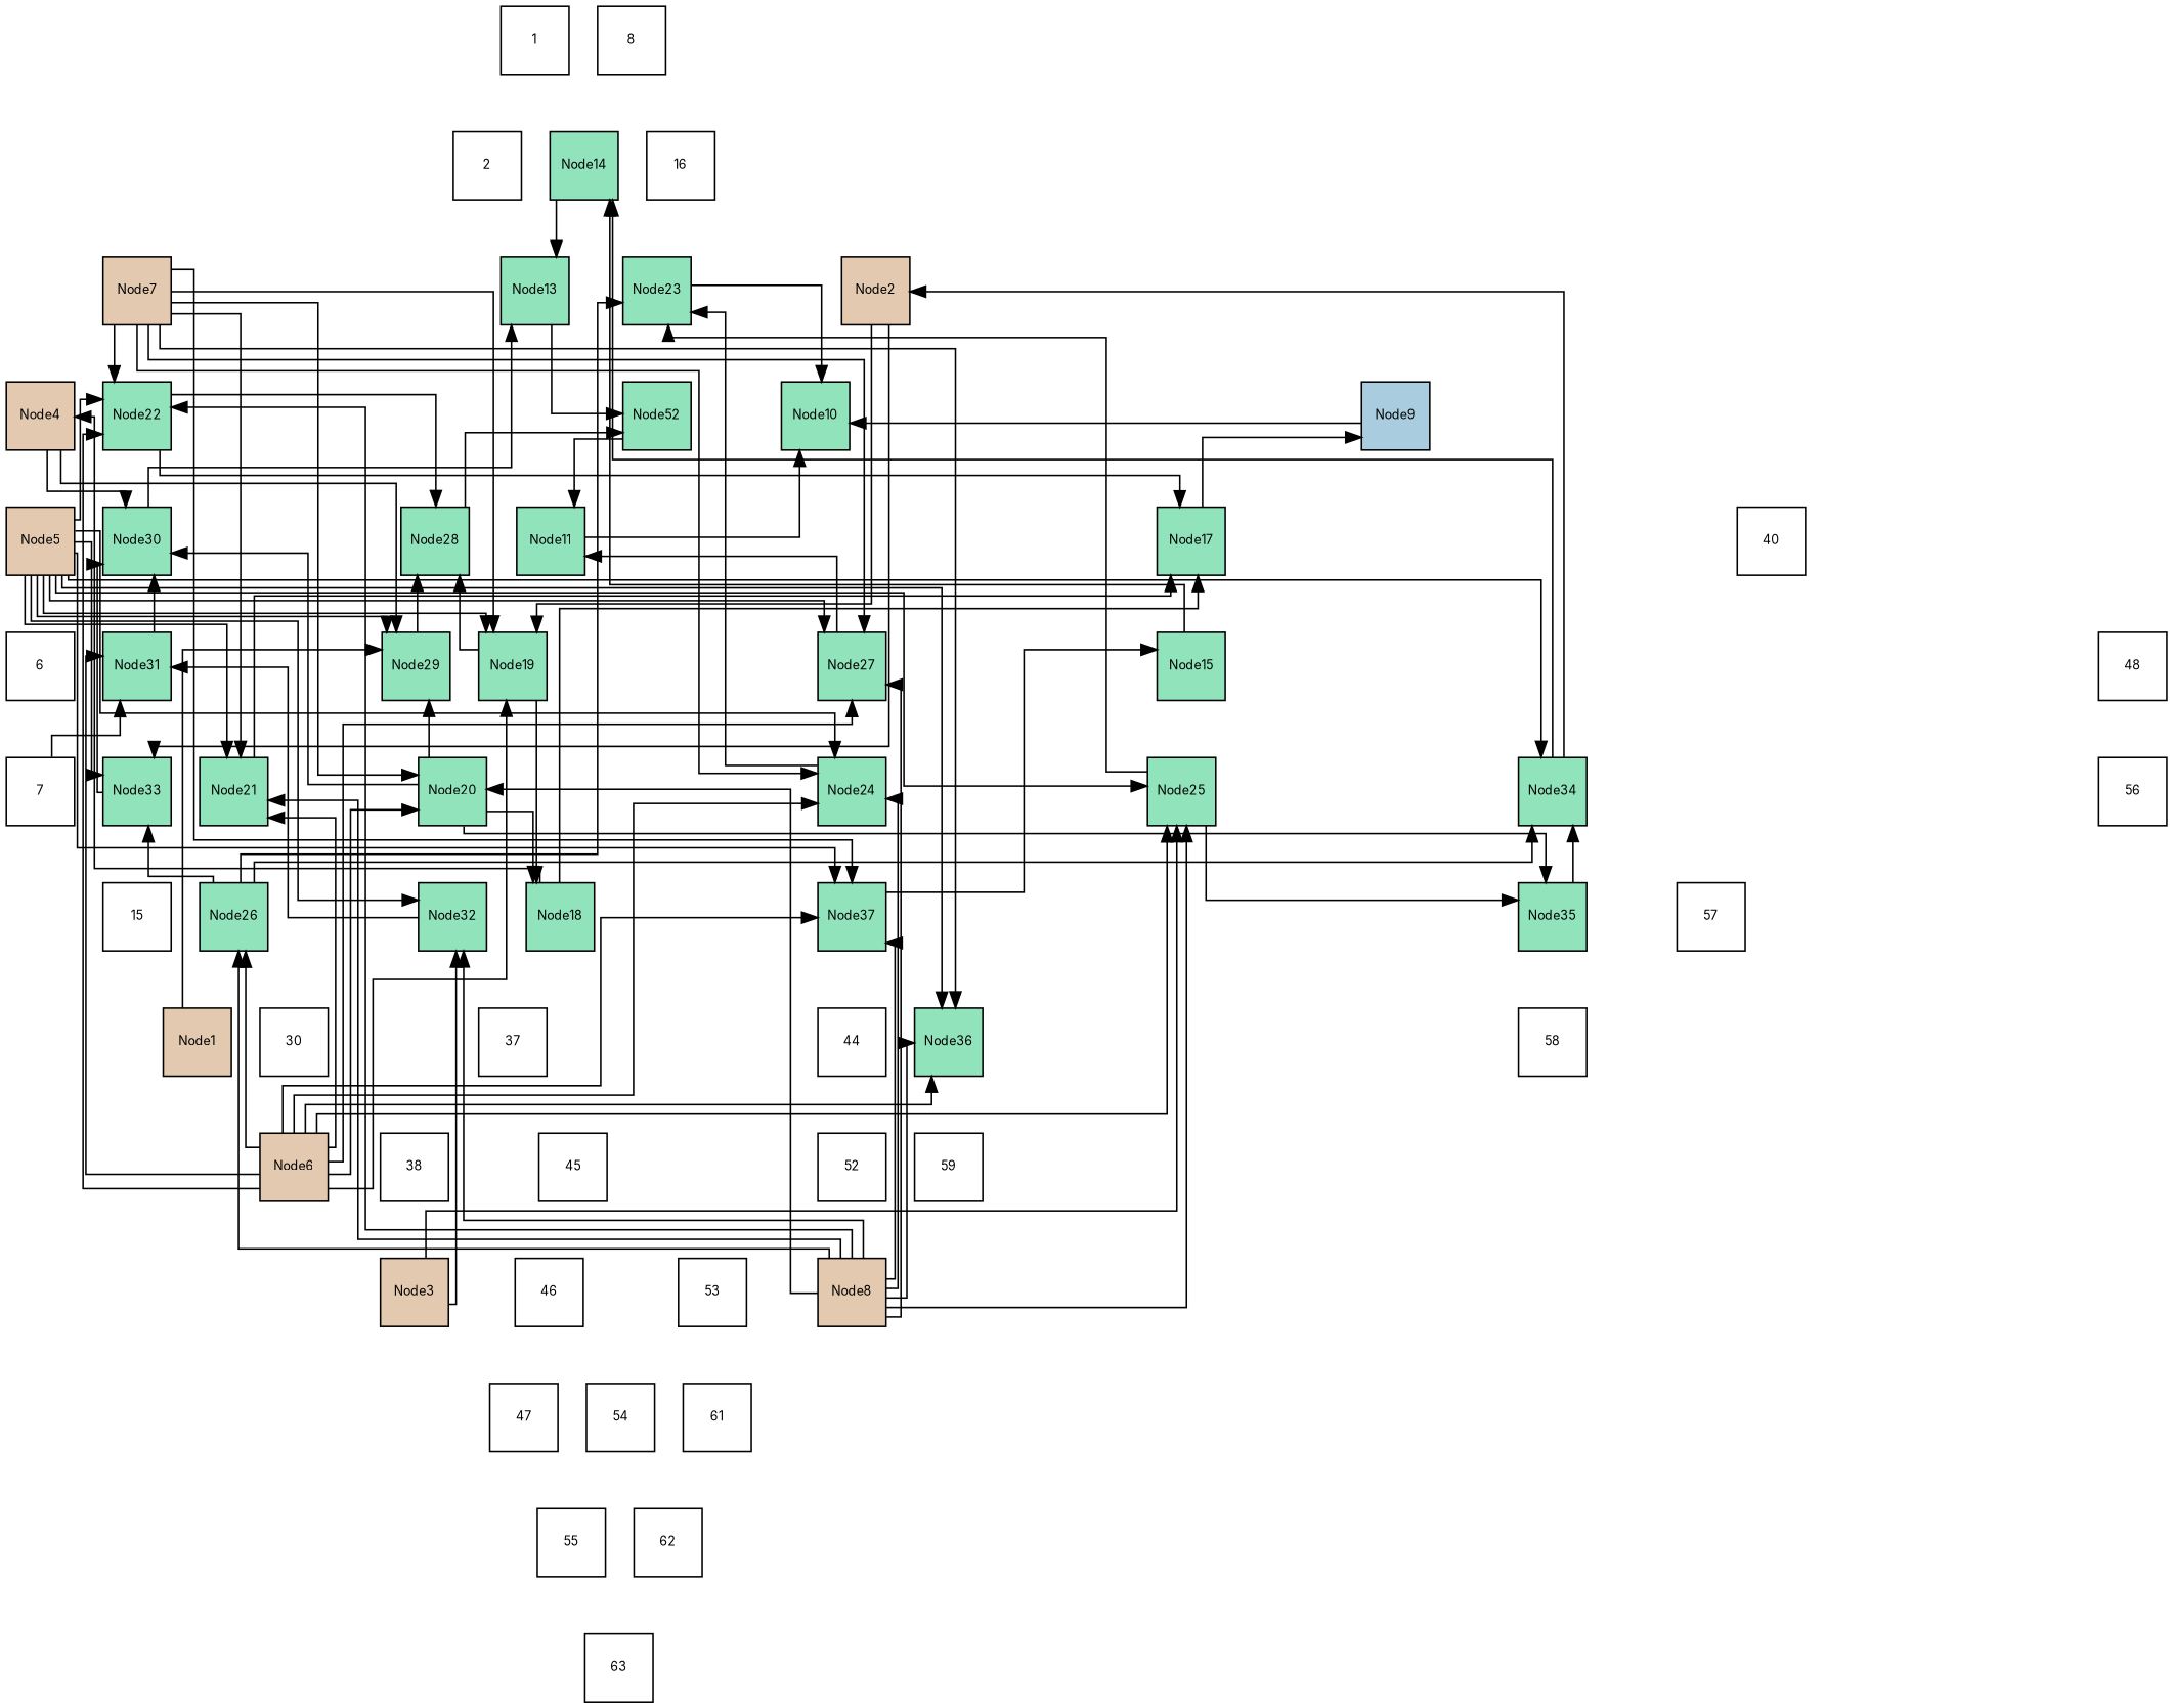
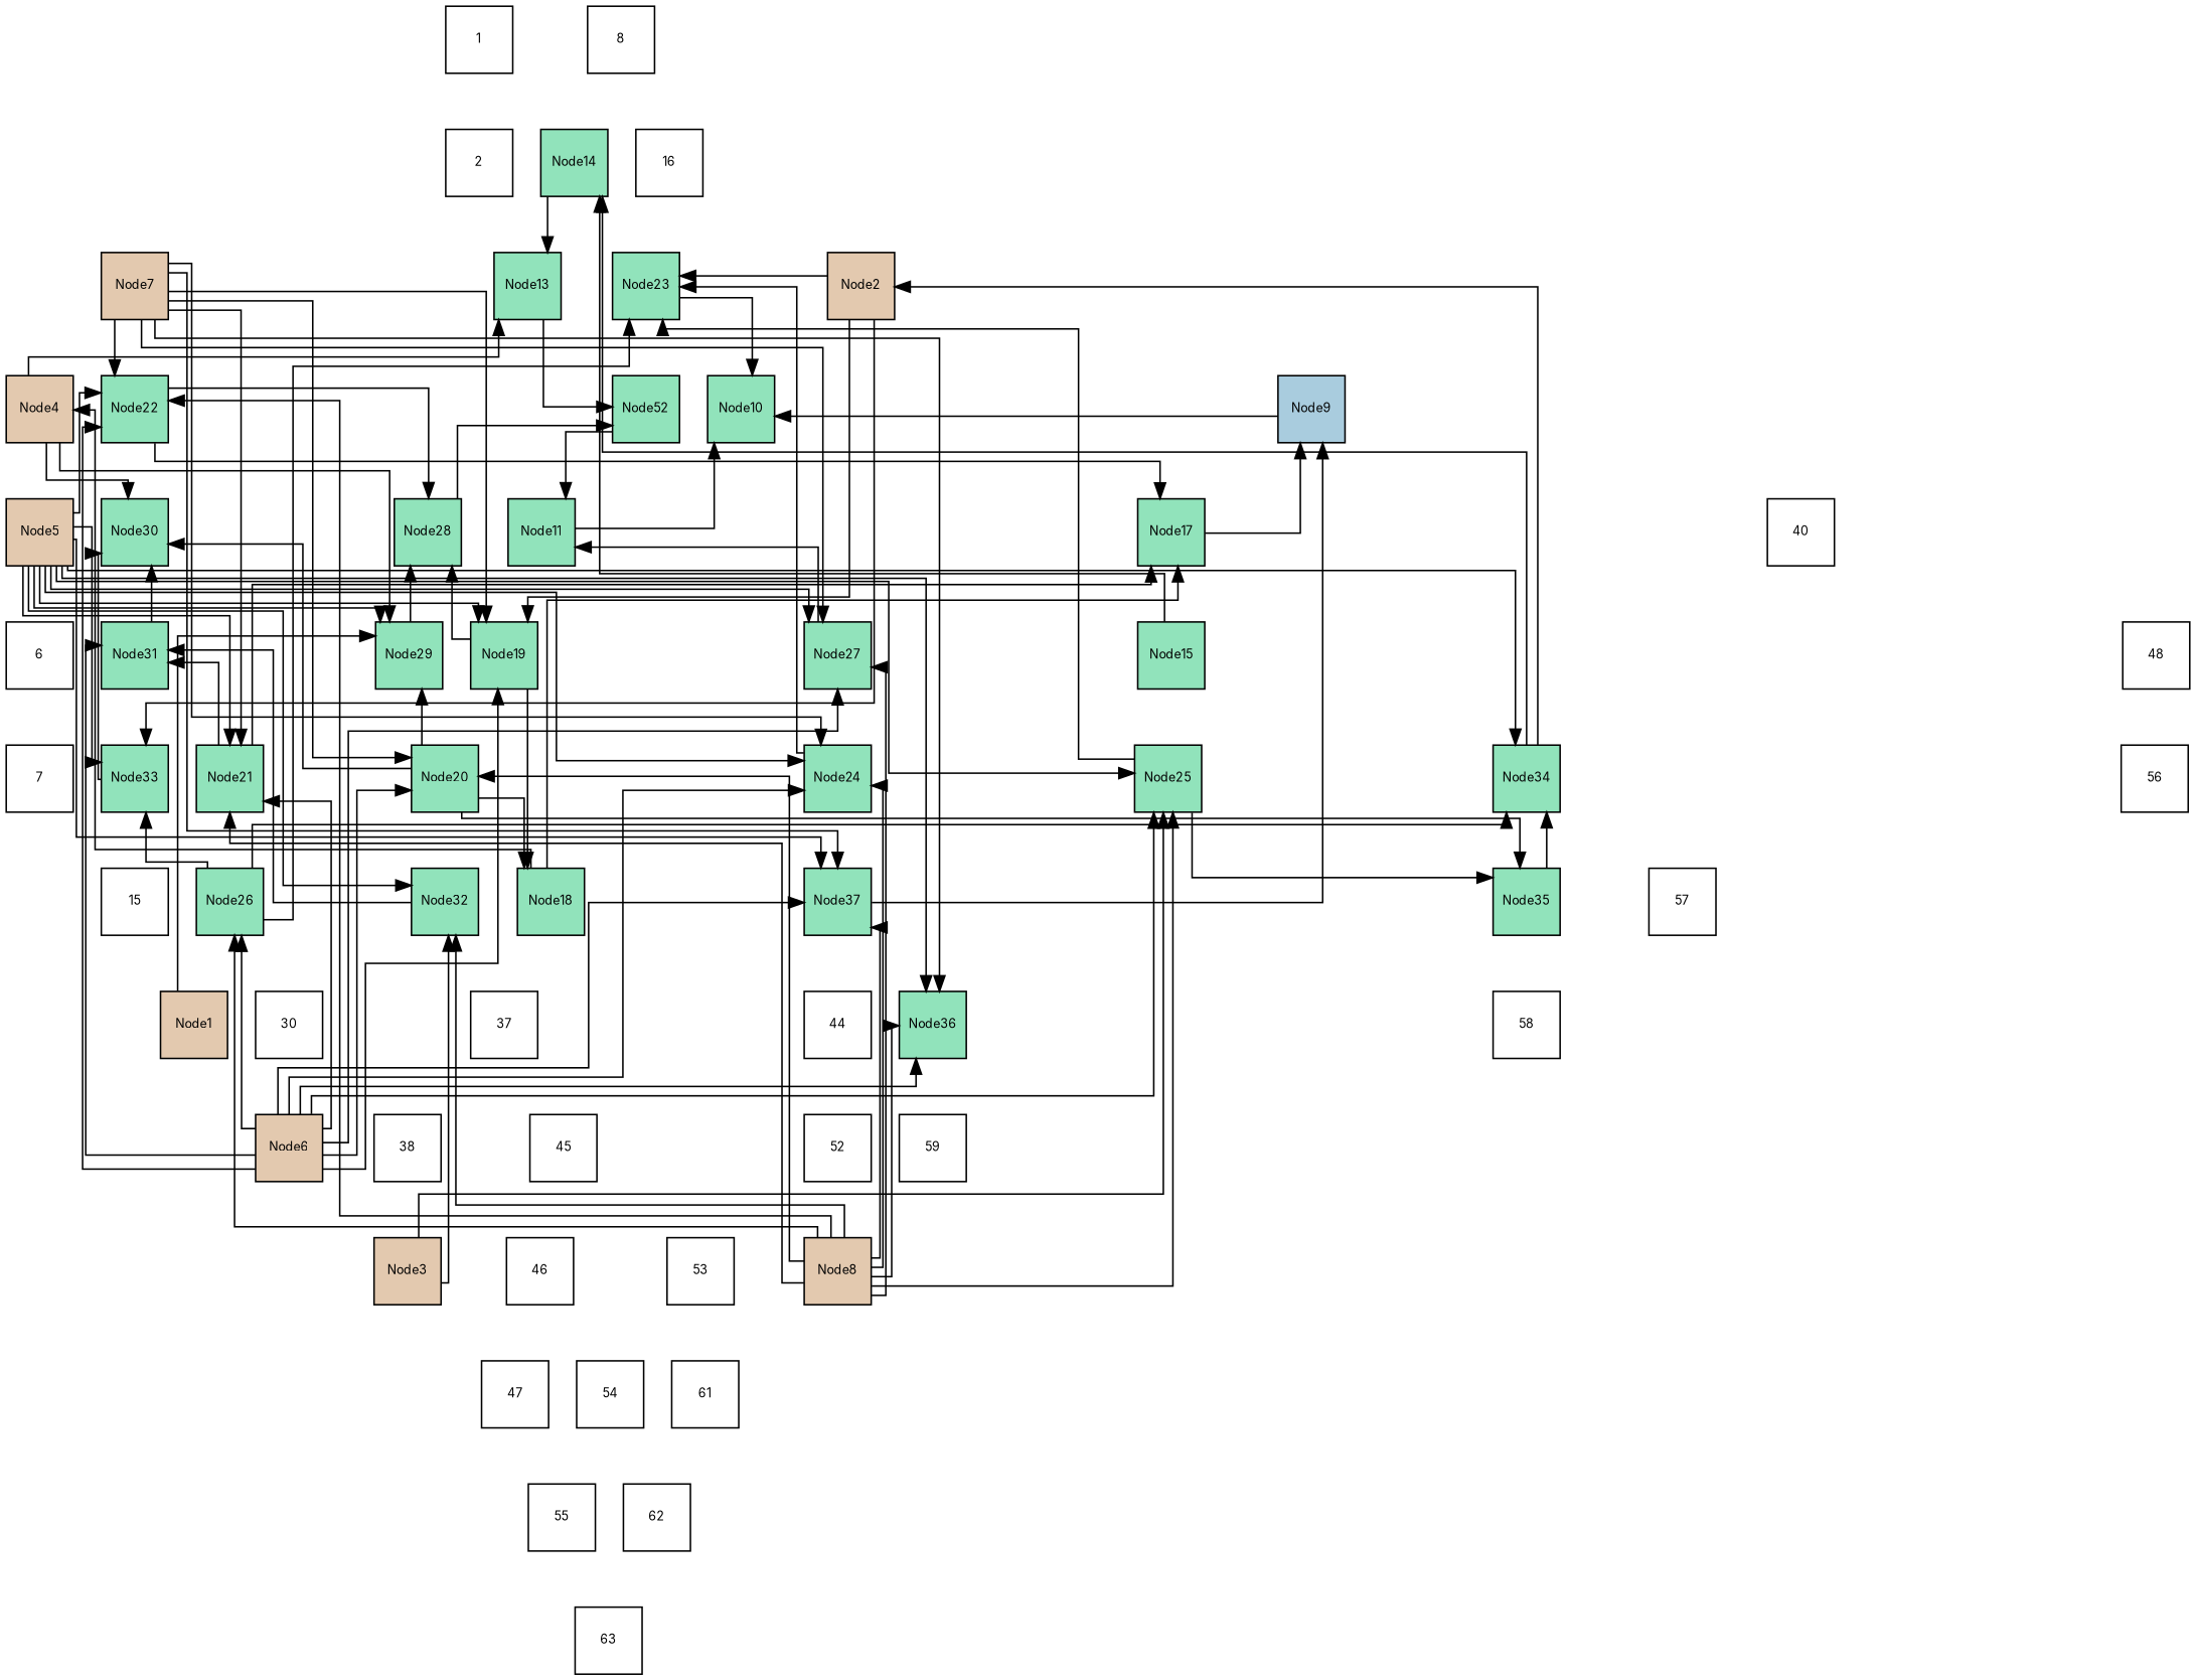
  digraph {
    fontname=Inter
    rank=same
    rankdir=TB
    splines=ortho
    node [fillcolor="#ffffff" fixedsize=true fontname=Inter fontsize=8 shape=square style=filled]
    edge [constraint=true fontname=Inter style=invis]
    n1 [label=1 width=0.6]
    n2 [label=2 width=0.6]
    n3 [fillcolor="#91e3bb" label=Node14 width=0.6]
    n4 [label=8 width=0.6]
    n5 [label=16 width=0.6]
    n6 [fillcolor="#e3c9af" label=Node7 width=0.6]
    n7 [fillcolor="#91e3bb" label=Node13 width=0.6]
    n8 [fillcolor="#91e3bb" label=Node23 width=0.6]
    n9 [fillcolor="#e3c9af" label=Node4 width=0.6]
    n10 [fillcolor="#91e3bb" label=Node22 width=0.6]
    n11 [fillcolor="#91e3bb" label=Node21 width=0.6]
    n12 [fillcolor="#91e3bb" label=Node19 width=0.6]
    n13 [fillcolor="#91e3bb" label=Node20 width=0.6]
    n14 [fillcolor="#91e3bb" label=Node27 width=0.6]
    n15 [fillcolor="#91e3bb" label=Node24 width=0.6]
    n16 [fillcolor="#91e3bb" label=Node37 width=0.6]
    n17 [fillcolor="#91e3bb" label=Node36 width=0.6]
    n18 [fillcolor="#91e3bb" label=Node52 width=0.6]
    n19 [fillcolor="#e3c9af" label=Node5 width=0.6]
    n20 [fillcolor="#91e3bb" label=Node30 width=0.6]
    n21 [fillcolor="#91e3bb" label=Node29 width=0.6]
    n22 [fillcolor="#91e3bb" label=Node28 width=0.6]
    n23 [fillcolor="#91e3bb" label=Node17 width=0.6]
    n24 [fillcolor="#91e3bb" label=Node31 width=0.6]
    n25 [fillcolor="#91e3bb" label=Node33 width=0.6]
    n26 [fillcolor="#91e3bb" label=Node26 width=0.6]
    n27 [fillcolor="#91e3bb" label=Node32 width=0.6]
    n28 [fillcolor="#91e3bb" label=Node34 width=0.6]
    n29 [fillcolor="#e3c9af" label=Node1 width=0.6]
    n30 [label=30 width=0.6]
    n31 [fillcolor="#91e3bb" label=Node18 width=0.6]
    n32 [fillcolor="#91e3bb" label=Node35 width=0.6]
    n33 [fillcolor="#91e3bb" label=Node25 width=0.6]
    n34 [fillcolor="#91e3bb" label=Node11 width=0.6]
    n35 [fillcolor="#91e3bb" label=Node15 width=0.6]
    n36 [label=44 width=0.6]
    n37 [label=52 width=0.6]
    n38 [label=59 width=0.6]
    n39 [label=6 width=0.6]
    n40 [label=37 width=0.6]
    n41 [label=7 width=0.6]
    n42 [label=15 width=0.6]
    n43 [fillcolor="#e3c9af" label=Node2 width=0.6]
    n44 [label=57 width=0.6]
    n45 [fillcolor="#91e3bb" label=Node10 width=0.6]
    n46 [fillcolor="#a9ccde" label=Node9 width=0.6]
    n47 [fillcolor="#e3c9af" label=Node6 width=0.6]
    n48 [label=38 width=0.6]
    n49 [fillcolor="#e3c9af" label=Node3 width=0.6]
    n50 [label=40 width=0.6]
    n51 [label=58 width=0.6]
    n52 [label=45 width=0.6]
    n53 [label=46 width=0.6]
    n54 [label=47 width=0.6]
    n55 [label=48 width=0.6]
    n56 [label=53 width=0.6]
    n57 [label=54 width=0.6]
    n58 [label=55 width=0.6]
    n59 [label=56 width=0.6]
    n60 [fillcolor="#e3c9af" label=Node8 width=0.6]
    n61 [label=61 width=0.6]
    n62 [label=62 width=0.6]
    n63 [label=63 width=0.6]
    n1 -> n2
    n1 -> n3
    n2 -> n6
    n2 -> n7
    n3 -> n7 [constraint=false style=vis]
    n3 -> n7
    n3 -> n8
    n4 -> n3
    n4 -> n5
    n5 -> n8
    n5 -> n43
    n6 -> n9
    n6 -> n10 [constraint=false style=vis]
    n6 -> n10
    n6 -> n11 [constraint=false style=vis]
    n6 -> n12 [constraint=false style=vis]
    n6 -> n13 [constraint=false style=vis]
    n6 -> n14 [constraint=false style=vis]
    n6 -> n15 [constraint=false style=vis]
    n6 -> n16 [constraint=false style=vis]
    n6 -> n17 [constraint=false style=vis]
    n7 -> n10
    n7 -> n18 [constraint=false style=vis]
    n7 -> n18
    n8 -> n18
    n8 -> n45 [constraint=false style=vis]
    n8 -> n45
    n9 -> n19
    n9 -> n20 [constraint=false style=vis]
    n9 -> n20
    n9 -> n21 [constraint=false style=vis]
    n10 -> n20
    n10 -> n22 [constraint=false style=vis]
    n10 -> n22
    n10 -> n23 [constraint=false style=vis]
    n11 -> n23 [constraint=false style=vis]
-   n41 -> n24 [constraint=false style=vis]
+   n11 -> n24 [constraint=false style=vis]
    n11 -> n26
    n11 -> n27
    n12 -> n13
    n12 -> n15
    n12 -> n22 [constraint=false style=vis]
    n12 -> n31 [constraint=false style=vis]
    n13 -> n20 [constraint=false style=vis]
    n13 -> n21 [constraint=false style=vis]
    n13 -> n27
    n13 -> n31 [constraint=false style=vis]
    n13 -> n31
    n13 -> n32 [constraint=false style=vis]
    n14 -> n15
    n14 -> n33
    n14 -> n34 [constraint=false style=vis]
    n15 -> n8 [constraint=false style=vis]
    n15 -> n16
    n15 -> n31
    n16 -> n17
-   n16 -> n35 [constraint=false style=vis]
+   n16 -> n46 [constraint=false style=vis]
    n16 -> n36
    n17 -> n37
    n17 -> n38
    n18 -> n22
    n18 -> n34 [constraint=false style=vis]
    n18 -> n34
    n19 -> n10 [constraint=false style=vis]
    n19 -> n11 [constraint=false style=vis]
    n19 -> n12 [constraint=false style=vis]
    n19 -> n14 [constraint=false style=vis]
    n19 -> n15 [constraint=false style=vis]
    n19 -> n16 [constraint=false style=vis]
    n19 -> n17 [constraint=false style=vis]
    n19 -> n21 [constraint=false style=vis]
    n19 -> n24
    n19 -> n25 [constraint=false style=vis]
    n19 -> n27 [constraint=false style=vis]
    n19 -> n28 [constraint=false style=vis]
    n19 -> n33 [constraint=false style=vis]
    n19 -> n39
-   n20 -> n7 [constraint=false style=vis]
+   n9 -> n7 [constraint=false style=vis]
    n20 -> n21
    n20 -> n24
    n21 -> n11
    n21 -> n13
    n21 -> n22 [constraint=false style=vis]
    n22 -> n12
    n22 -> n18 [constraint=false style=vis]
    n22 -> n21
    n23 -> n14
    n23 -> n35
    n23 -> n46 [constraint=false style=vis]
    n24 -> n11
    n24 -> n20 [constraint=false style=vis]
    n24 -> n25
    n25 -> n20 [constraint=false style=vis]
    n25 -> n26
    n25 -> n42
    n26 -> n8 [constraint=false style=vis]
    n26 -> n25 [constraint=false style=vis]
    n26 -> n28 [constraint=false style=vis]
    n26 -> n29
    n26 -> n30
    n27 -> n24 [constraint=false style=vis]
    n27 -> n30
    n27 -> n40
    n28 -> n3 [constraint=false style=vis]
    n28 -> n32
    n28 -> n43 [constraint=false style=vis]
    n28 -> n44
    n29 -> n21 [constraint=false style=vis]
    n29 -> n47
    n30 -> n47
    n30 -> n48
    n31 -> n9 [constraint=false style=vis]
    n31 -> n23 [constraint=false style=vis]
    n31 -> n36
    n31 -> n40
    n32 -> n17
    n32 -> n28 [constraint=false style=vis]
    n32 -> n51
    n33 -> n8 [constraint=false style=vis]
    n33 -> n16
    n33 -> n32 [constraint=false style=vis]
    n33 -> n32
    n34 -> n12
    n34 -> n14
    n34 -> n45 [constraint=false style=vis]
    n35 -> n3 [constraint=false style=vis]
    n35 -> n28
    n35 -> n33
    n36 -> n37
    n36 -> n52
    n37 -> n56
    n37 -> n60
    n38 -> n60
    n39 -> n25
    n39 -> n41
    n40 -> n48
    n40 -> n52
    n41 -> n42
    n42 -> n29
+   n43 -> n8 [constraint=false style=vis]
    n43 -> n12 [constraint=false style=vis]
    n43 -> n25 [constraint=false style=vis]
    n43 -> n45
    n43 -> n46
    n44 -> n51
    n45 -> n23
    n45 -> n34
    n46 -> n23
    n46 -> n45 [constraint=false style=vis]
    n46 -> n50
    n47 -> n10 [constraint=false style=vis]
    n47 -> n11 [constraint=false style=vis]
    n47 -> n12 [constraint=false style=vis]
    n47 -> n13 [constraint=false style=vis]
    n47 -> n14 [constraint=false style=vis]
    n47 -> n15 [constraint=false style=vis]
    n47 -> n16 [constraint=false style=vis]
    n47 -> n17 [constraint=false style=vis]
    n47 -> n24 [constraint=false style=vis]
    n47 -> n26 [constraint=false style=vis]
    n47 -> n33 [constraint=false style=vis]
    n47 -> n49
    n48 -> n49
    n48 -> n53
    n49 -> n27 [constraint=false style=vis]
    n49 -> n33 [constraint=false style=vis]
    n49 -> n54
    n50 -> n35
    n50 -> n55
    n51 -> n38
    n52 -> n53
    n52 -> n56
    n53 -> n54
    n53 -> n57
    n54 -> n58
    n55 -> n28
    n55 -> n59
    n56 -> n57
    n56 -> n61
    n57 -> n58
    n57 -> n62
    n58 -> n63
    n59 -> n44
    n60 -> n10 [constraint=false style=vis]
    n60 -> n11 [constraint=false style=vis]
    n60 -> n13 [constraint=false style=vis]
    n60 -> n14 [constraint=false style=vis]
    n60 -> n15 [constraint=false style=vis]
    n60 -> n16 [constraint=false style=vis]
    n60 -> n17 [constraint=false style=vis]
    n60 -> n26 [constraint=false style=vis]
    n60 -> n27 [constraint=false style=vis]
    n60 -> n33 [constraint=false style=vis]
    n60 -> n61
    n61 -> n62
    n62 -> n63
  }
